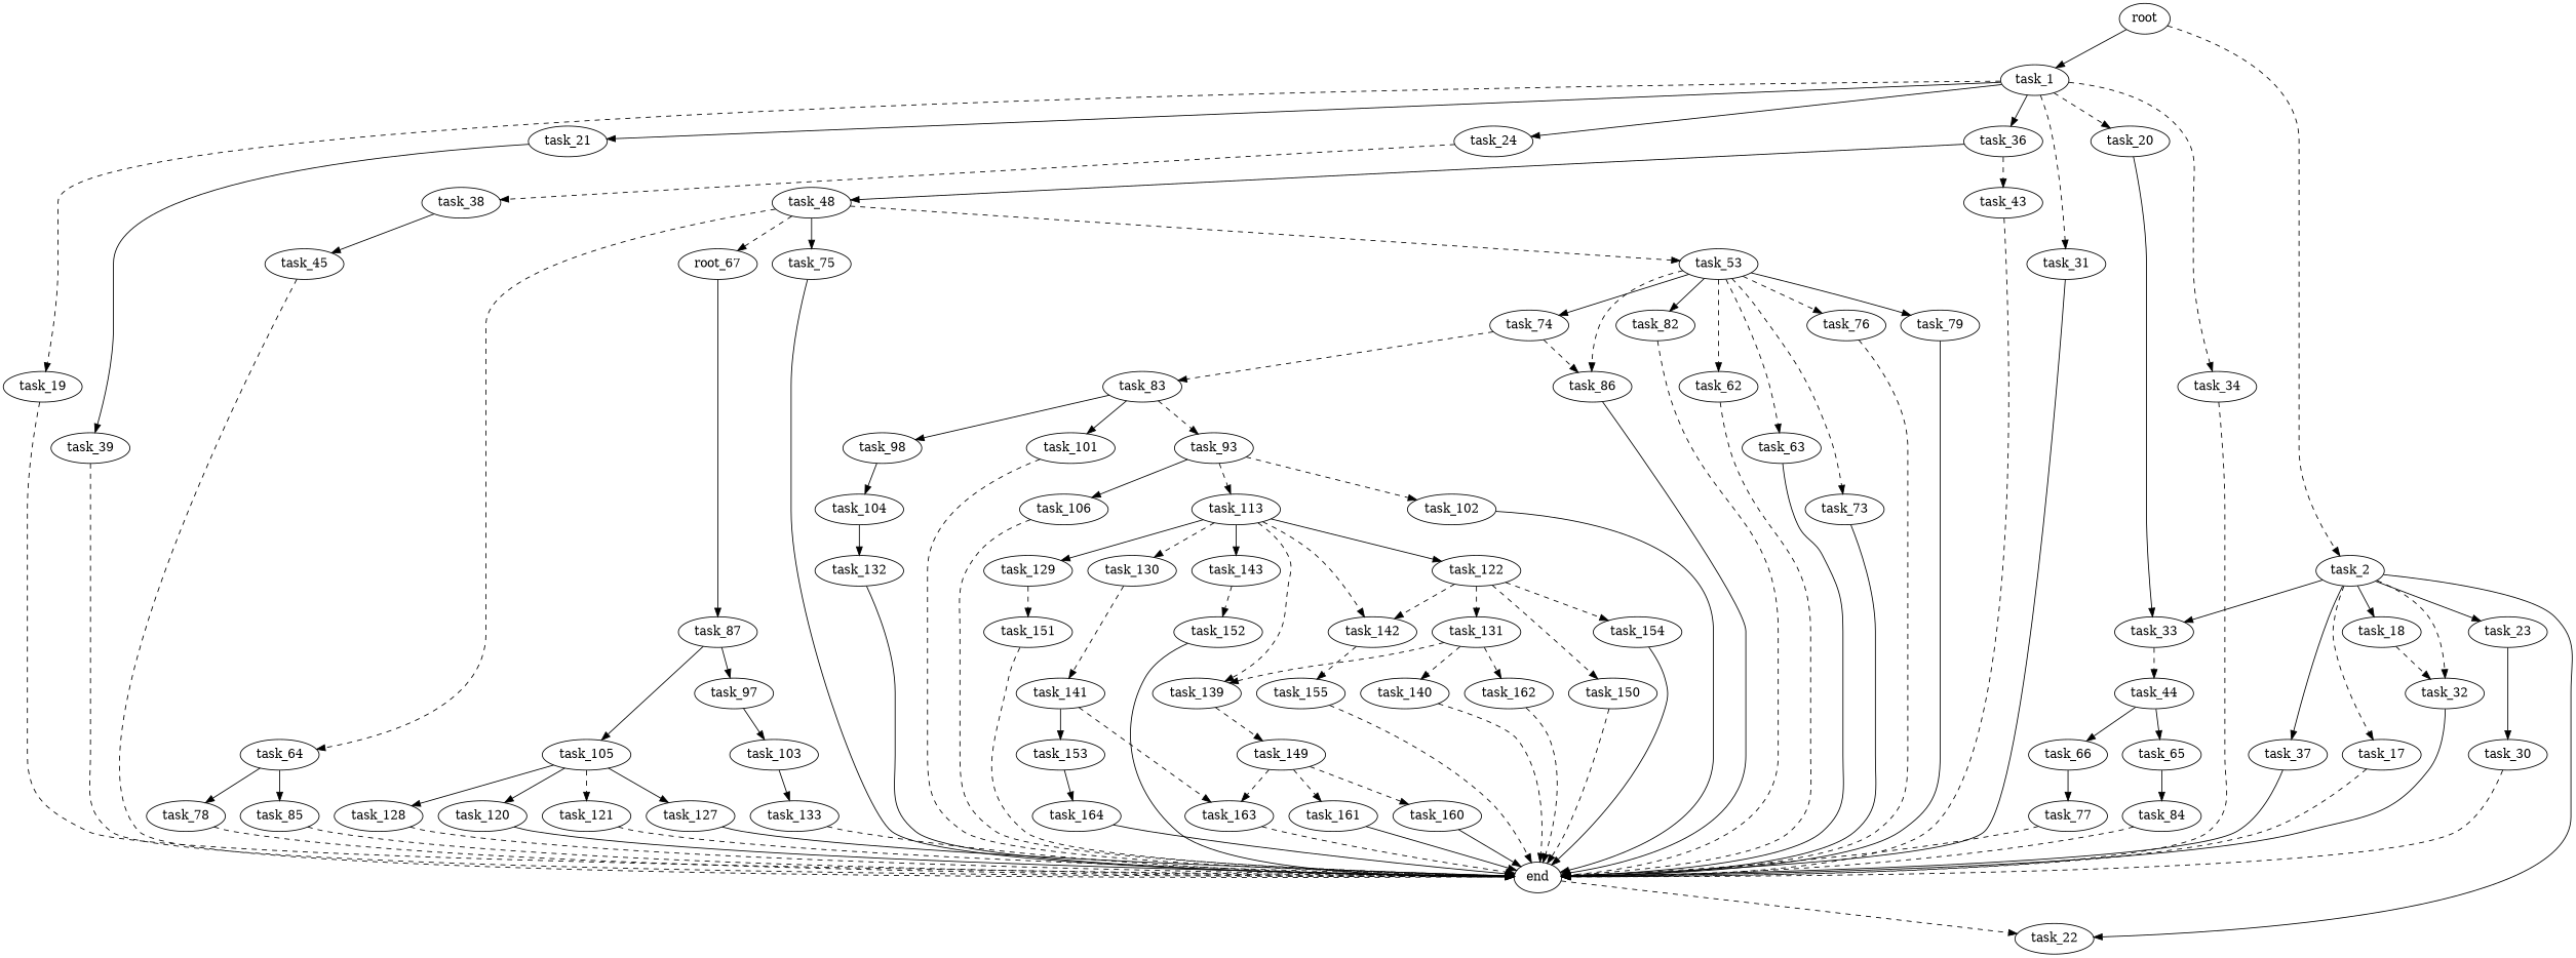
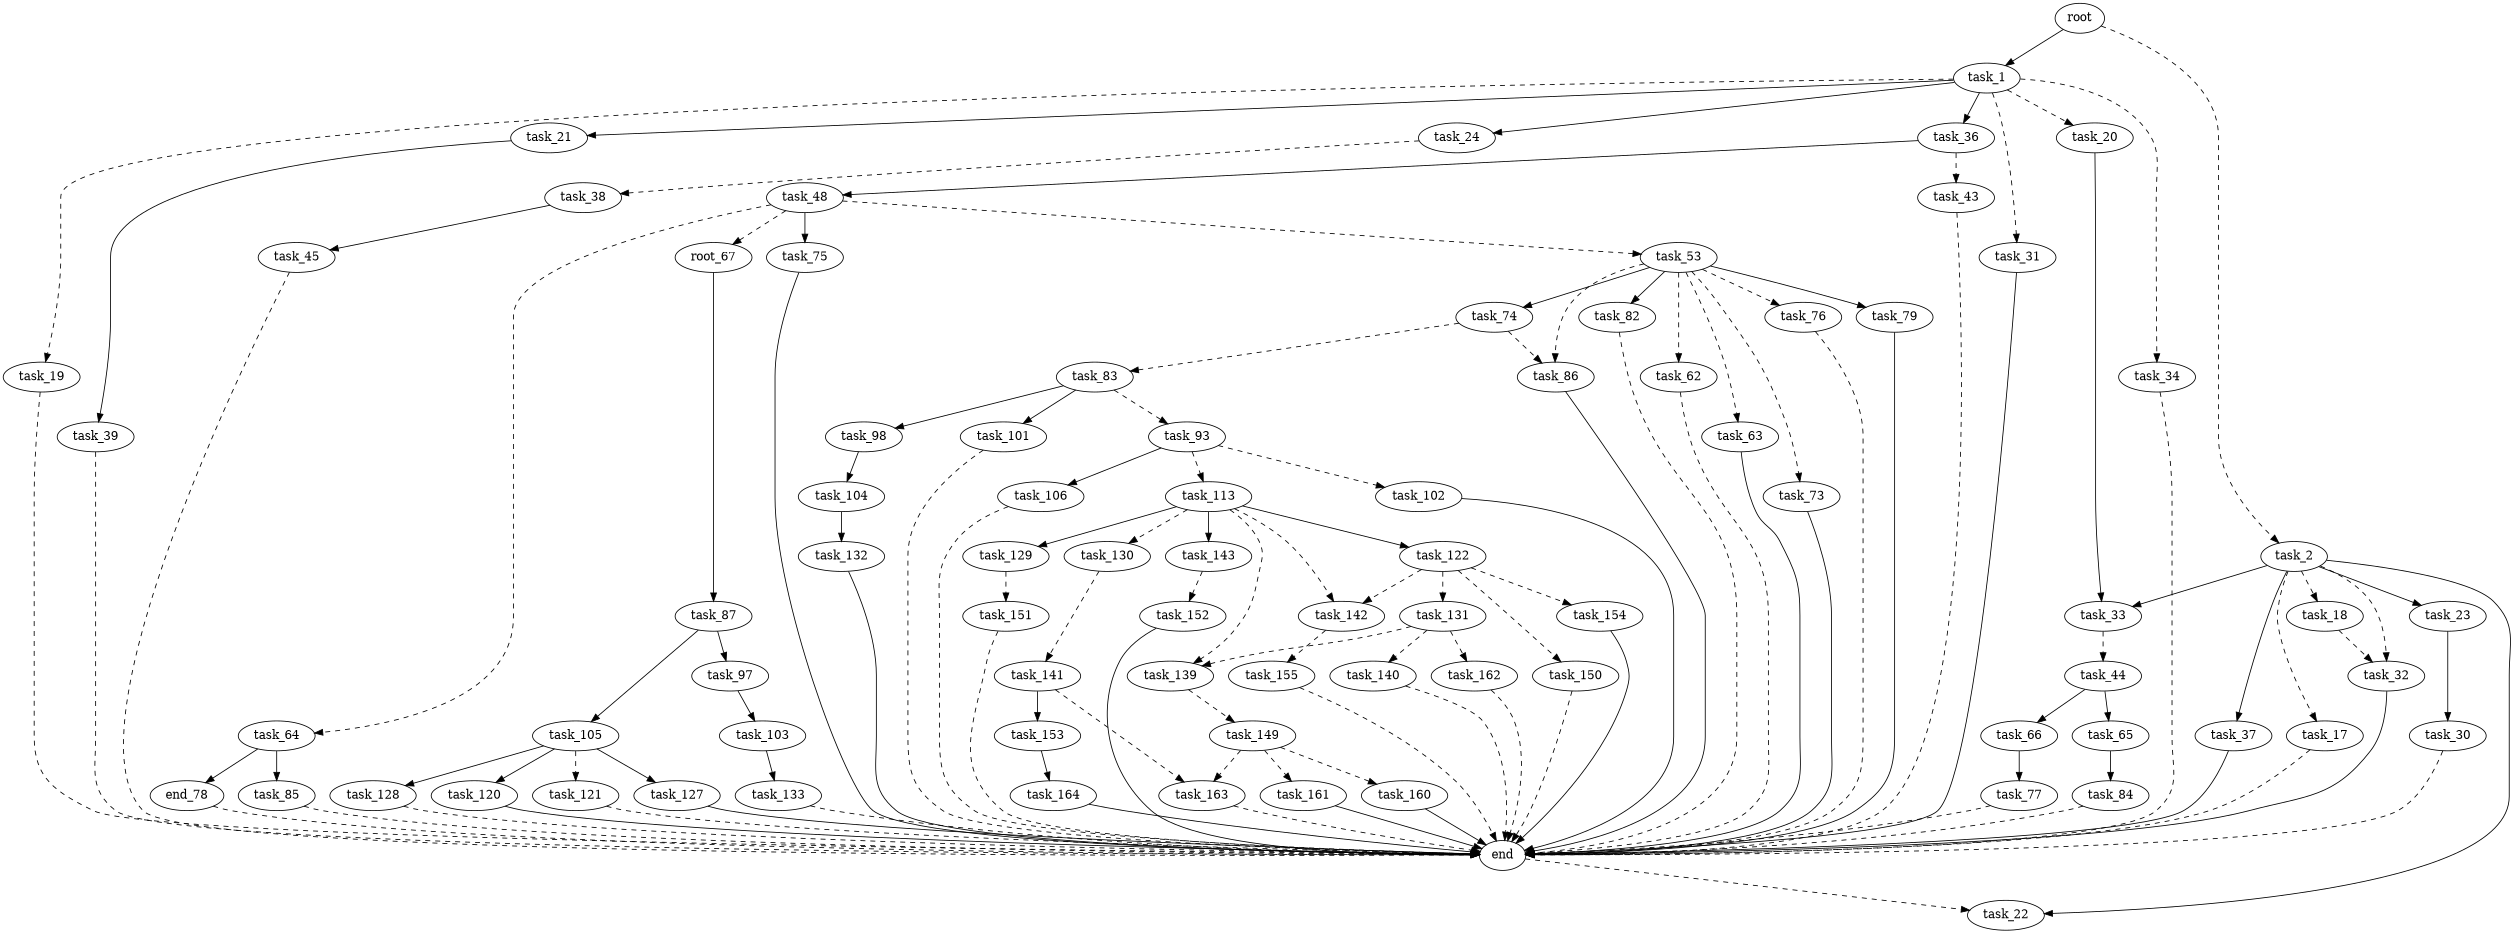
  digraph {
    edge [style=dashed]
    root
    task_1
    task_2
    task_19
    task_20
    task_21
    task_24
    task_31
    task_34
    task_36
    task_17
    task_18
    task_22
    task_23
    task_32
    task_33
    task_37
    end
    task_39
    task_38
    task_43
    task_48
    task_30
    task_44
    task_45
    task_53
    task_64
    n28 [label=root_67]
    task_75
    task_65
    task_66
    task_84
    task_77
    task_62
    task_63
    task_73
    task_74
    task_76
    task_79
    task_82
    task_86
-   task_78
+   task_78 [label=end_78]
    task_85
    task_87
    task_83
    task_97
    task_105
    task_93
    task_98
    task_101
    task_103
    task_120
    task_121
    task_127
    task_128
    task_102
    task_106
    task_113
    task_104
    task_122
    task_129
    task_130
    task_139
    task_142
    task_143
    task_132
    task_133
    task_131
    task_150
    task_154
    task_151
    task_141
    task_149
    task_155
    task_152
    task_140
    task_162
    task_153
    task_163
    task_160
    task_161
    task_164
    root -> task_1 [style=solid]
    root -> task_2
    task_1 -> task_19
    task_1 -> task_20
    task_1 -> task_21 [style=solid]
    task_1 -> task_24 [style=solid]
    task_1 -> task_31
    task_1 -> task_34
    task_1 -> task_36 [style=solid]
    task_2 -> task_17
-   task_2 -> task_18 [style=solid]
+   task_2 -> task_18
    task_2 -> task_22 [style=solid]
    task_2 -> task_23 [style=solid]
    task_2 -> task_32
    task_2 -> task_33 [style=solid]
    task_2 -> task_37 [style=solid]
    task_19 -> end
    task_20 -> task_33 [style=solid]
    task_21 -> task_39 [style=solid]
    task_24 -> task_38
    task_31 -> end [style=solid]
    task_34 -> end
    task_36 -> task_43
    task_36 -> task_48 [style=solid]
    task_17 -> end
    task_18 -> task_32
    task_23 -> task_30 [style=solid]
    task_32 -> end [style=solid]
    task_33 -> task_44
    task_37 -> end [style=solid]
    end -> task_22
    task_39 -> end
    task_38 -> task_45 [style=solid]
    task_43 -> end
    task_48 -> task_53
    task_48 -> task_64
    task_48 -> n28
    task_48 -> task_75 [style=solid]
    task_30 -> end
    task_44 -> task_65 [style=solid]
    task_44 -> task_66 [style=solid]
    task_45 -> end
    task_53 -> task_62
    task_53 -> task_63
    task_53 -> task_73
    task_53 -> task_74 [style=solid]
    task_53 -> task_76
    task_53 -> task_79 [style=solid]
    task_53 -> task_82 [style=solid]
    task_53 -> task_86
    task_64 -> task_78 [style=solid]
    task_64 -> task_85 [style=solid]
    n28 -> task_87 [style=solid]
    task_75 -> end [style=solid]
    task_65 -> task_84 [style=solid]
    task_66 -> task_77 [style=solid]
    task_84 -> end
    task_77 -> end
    task_62 -> end
    task_63 -> end [style=solid]
    task_73 -> end [style=solid]
    task_74 -> task_86
    task_74 -> task_83
    task_76 -> end
    task_79 -> end [style=solid]
    task_82 -> end
    task_86 -> end [style=solid]
    task_78 -> end
    task_85 -> end
    task_87 -> task_97 [style=solid]
    task_87 -> task_105 [style=solid]
    task_83 -> task_93
    task_83 -> task_98 [style=solid]
    task_83 -> task_101 [style=solid]
    task_97 -> task_103 [style=solid]
    task_105 -> task_120 [style=solid]
    task_105 -> task_121
    task_105 -> task_127 [style=solid]
    task_105 -> task_128 [style=solid]
    task_93 -> task_102
    task_93 -> task_106 [style=solid]
    task_93 -> task_113
    task_98 -> task_104 [style=solid]
    task_101 -> end
    task_103 -> task_133 [style=solid]
    task_120 -> end [style=solid]
    task_121 -> end
    task_127 -> end [style=solid]
    task_128 -> end
    task_102 -> end [style=solid]
    task_106 -> end
    task_113 -> task_122 [style=solid]
    task_113 -> task_129 [style=solid]
    task_113 -> task_130
    task_113 -> task_139
    task_113 -> task_142
    task_113 -> task_143 [style=solid]
    task_104 -> task_132 [style=solid]
    task_122 -> task_142
    task_122 -> task_131
    task_122 -> task_150
    task_122 -> task_154
    task_129 -> task_151
    task_130 -> task_141
    task_139 -> task_149
    task_142 -> task_155
    task_143 -> task_152
    task_132 -> end [style=solid]
    task_133 -> end
    task_131 -> task_139
    task_131 -> task_140
    task_131 -> task_162
    task_150 -> end
    task_154 -> end [style=solid]
    task_151 -> end
    task_141 -> task_153 [style=solid]
    task_141 -> task_163
    task_149 -> task_163
    task_149 -> task_160
    task_149 -> task_161
    task_155 -> end
    task_152 -> end [style=solid]
    task_140 -> end
    task_162 -> end
    task_153 -> task_164 [style=solid]
    task_163 -> end
    task_160 -> end [style=solid]
    task_161 -> end [style=solid]
    task_164 -> end [style=solid]
  }
